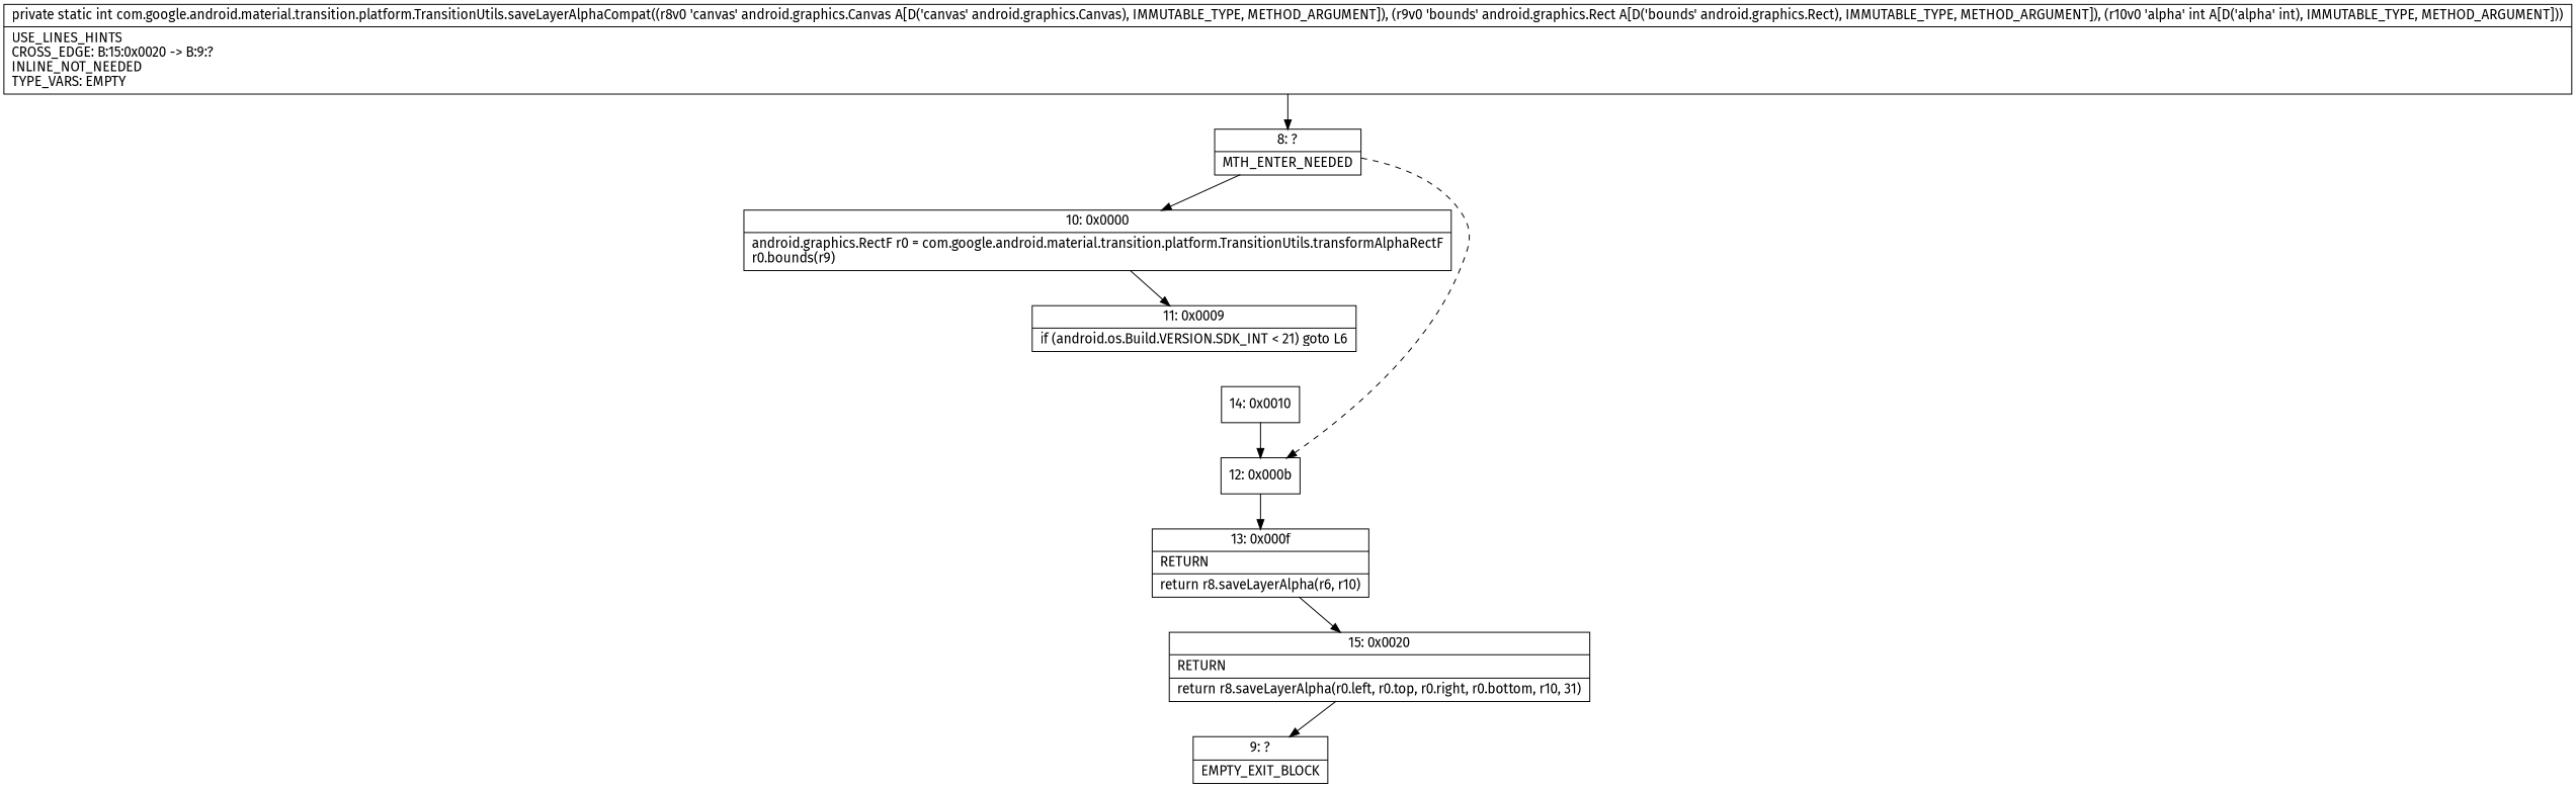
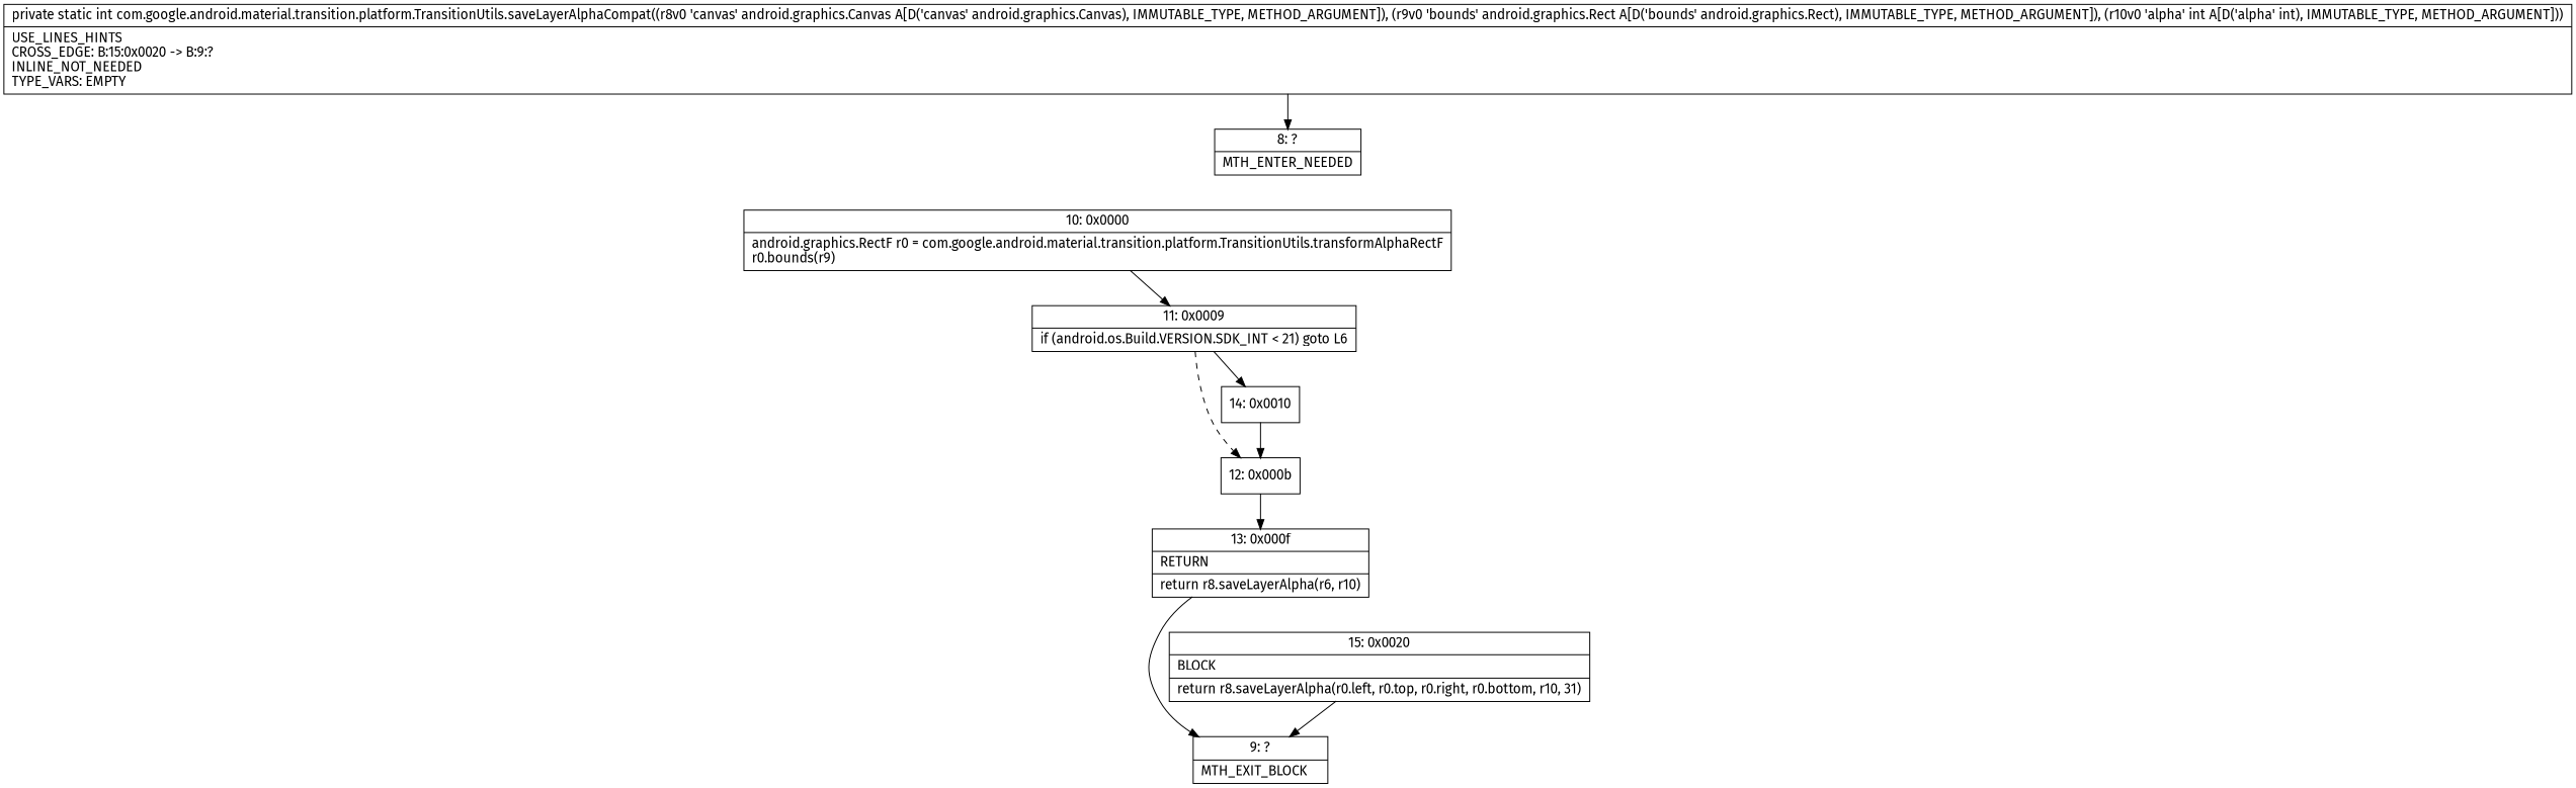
  digraph {
    fontname="Fira Sans"
    node [fontname="Fira Sans" shape=record]
    edge [fontname="Fira Sans"]
    n1 [label="{8\:\ ?|MTH_ENTER_NEEDED\l}"]
    n2 [label="{10\:\ 0x0000|android.graphics.RectF r0 = com.google.android.material.transition.platform.TransitionUtils.transformAlphaRectF\lr0.bounds(r9)\l}"]
    n3 [label="{11\:\ 0x0009|if (android.os.Build.VERSION.SDK_INT \< 21) goto L6\l}"]
    n4 [label="{12\:\ 0x000b}"]
    n5 [label="{14\:\ 0x0010}"]
    n6 [label="{13\:\ 0x000f|RETURN\l|return r8.saveLayerAlpha(r6, r10)\l}"]
-   n7 [label="{9\:\ ?|EMPTY_EXIT_BLOCK\l}"]
-   n8 [label="{15\:\ 0x0020|RETURN\l|return r8.saveLayerAlpha(r0.left, r0.top, r0.right, r0.bottom, r10, 31)\l}"]
+   n7 [label="{9\:\ ?|MTH_EXIT_BLOCK\l}"]
+   n8 [label="{15\:\ 0x0020|BLOCK\l|return r8.saveLayerAlpha(r0.left, r0.top, r0.right, r0.bottom, r10, 31)\l}"]
    n9 [label="{private static int com.google.android.material.transition.platform.TransitionUtils.saveLayerAlphaCompat((r8v0 'canvas' android.graphics.Canvas A[D('canvas' android.graphics.Canvas), IMMUTABLE_TYPE, METHOD_ARGUMENT]), (r9v0 'bounds' android.graphics.Rect A[D('bounds' android.graphics.Rect), IMMUTABLE_TYPE, METHOD_ARGUMENT]), (r10v0 'alpha' int A[D('alpha' int), IMMUTABLE_TYPE, METHOD_ARGUMENT]))  | USE_LINES_HINTS\lCROSS_EDGE: B:15:0x0020 \-\> B:9:?\lINLINE_NOT_NEEDED\lTYPE_VARS: EMPTY\l}"]
-   n1 -> n2
    n2 -> n3
-   n1 -> n4 [style=dashed]
+   n3 -> n4 [style=dashed]
+   n3 -> n5
    n4 -> n6
    n5 -> n4
-   n6 -> n8
+   n6 -> n7
    n8 -> n7
    n9 -> n1
  }
